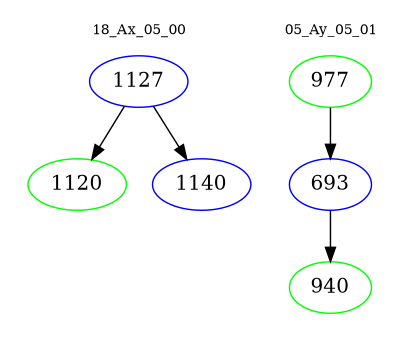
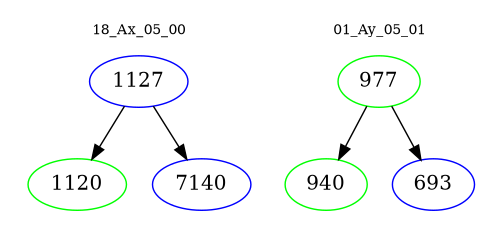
  digraph {
    node [color=blue]
    edge [color=black]
    n1 [label=1127]
    n2 [color=green label=1120]
-   n3 [label=1140]
+   n3 [label=7140]
    n4 [color=green label=977]
    n5 [color=green label=940]
    n6 [label=693]
    subgraph cluster_1 {
      color=white
      fontsize=10
      label="18_Ax_05_00"
      n1
      n2
      n3
    }
    subgraph cluster_2 {
      color=white
      fontsize=10
-     label="05_Ay_05_01"
+     label="01_Ay_05_01"
      n4
      n5
      n6
    }
    n1 -> n2
    n1 -> n3
-   n6 -> n5
+   n4 -> n5
    n4 -> n6
  }
